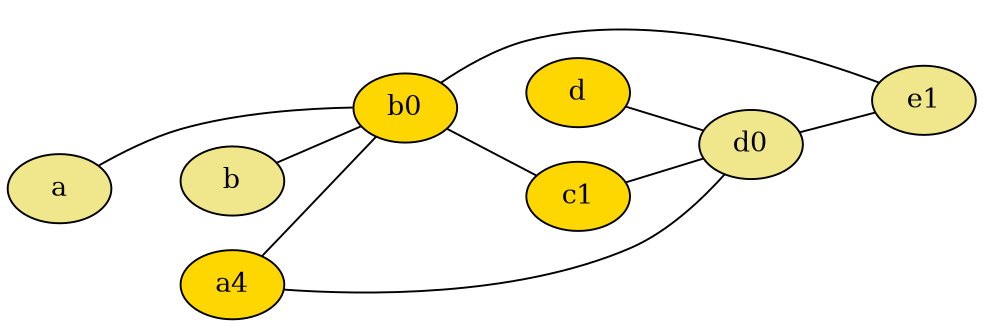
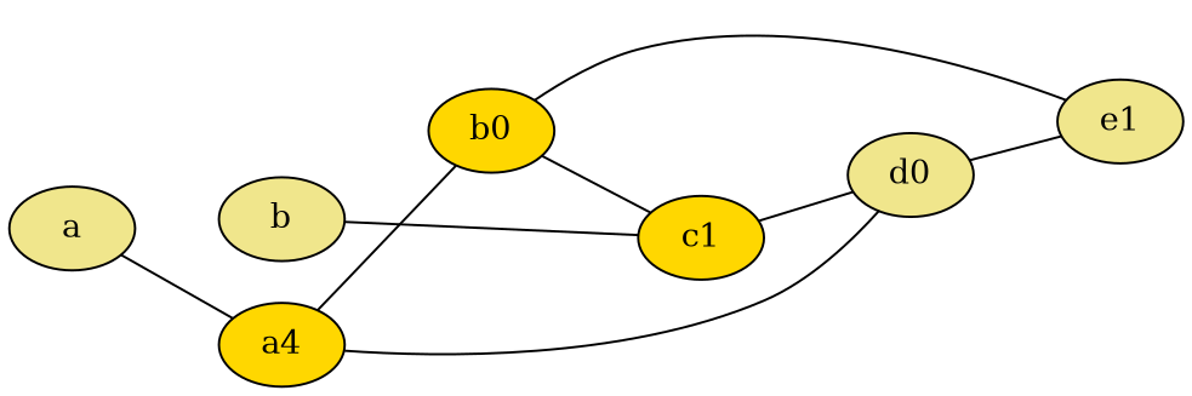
  graph {
    rankdir=LR
    node [fillcolor=gold labelfontsize=50 style=filled]
    n1 [label=a4]
    n2 [label=b0]
    n3 [fillcolor=khaki label=d0]
    c1
    e1 [fillcolor=khaki]
    b [fillcolor=khaki]
    a [fillcolor=khaki]
-   d
    n1 -- n2
    n1 -- n3
    n2 -- c1
    n2 -- e1
    n3 -- e1
    c1 -- n3
-   b -- n2
-   a -- n2
-   d -- n3
+   b -- c1
+   a -- n1
  }
